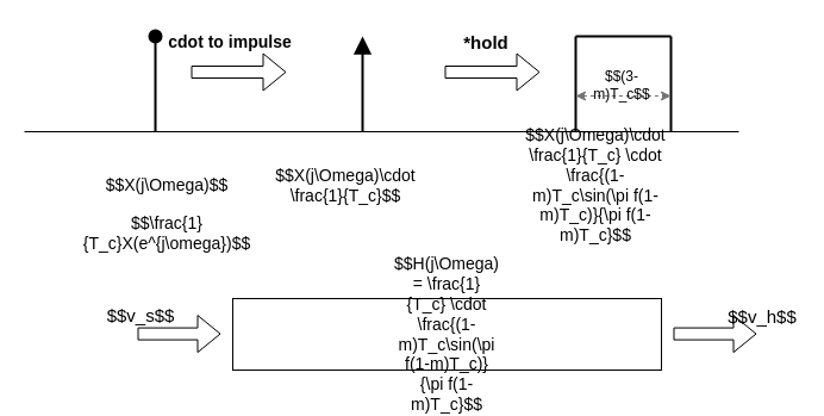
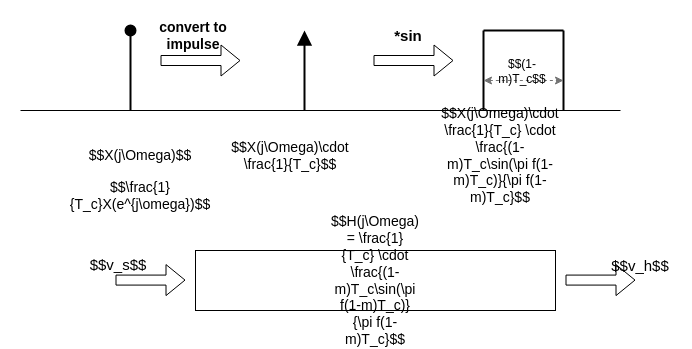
  <mxCell id="0" />
  <mxCell id="1" parent="0" />
  <mxCell id="2" value="" style="endArrow=oval;html=1;rounded=0;endFill=1;endSize=10;strokeWidth=2;" edge="1" parent="1"><mxGeometry width="50" height="50" relative="1" as="geometry"><mxPoint x="130" y="110" as="sourcePoint" /><mxPoint x="130" y="30" as="targetPoint" /></mxGeometry></mxCell>
  <mxCell id="3" value="" style="endArrow=block;html=1;rounded=0;endSize=10;endFill=1;strokeWidth=2;" edge="1" parent="1"><mxGeometry width="50" height="50" relative="1" as="geometry"><mxPoint x="304" y="110" as="sourcePoint" /><mxPoint x="304" y="30" as="targetPoint" /></mxGeometry></mxCell>
  <mxCell id="4" value="" style="endArrow=none;html=1;rounded=0;strokeWidth=2;" edge="1" parent="1"><mxGeometry width="50" height="50" relative="1" as="geometry"><mxPoint x="483" y="110" as="sourcePoint" /><mxPoint x="483" y="30" as="targetPoint" /></mxGeometry></mxCell>
  <mxCell id="5" value="" style="endArrow=none;html=1;rounded=0;strokeWidth=2;" edge="1" parent="1"><mxGeometry width="50" height="50" relative="1" as="geometry"><mxPoint x="563" y="30" as="sourcePoint" /><mxPoint x="483" y="30" as="targetPoint" /></mxGeometry></mxCell>
  <mxCell id="6" value="" style="endArrow=none;html=1;rounded=0;strokeWidth=2;" edge="1" parent="1"><mxGeometry width="50" height="50" relative="1" as="geometry"><mxPoint x="563" y="110" as="sourcePoint" /><mxPoint x="563" y="30" as="targetPoint" /></mxGeometry></mxCell>
  <mxCell id="7" value="" style="endArrow=none;html=1;rounded=0;" edge="1" parent="1"><mxGeometry width="50" height="50" relative="1" as="geometry"><mxPoint x="20" y="110" as="sourcePoint" /><mxPoint x="620" y="110" as="targetPoint" /></mxGeometry></mxCell>
  <mxCell id="8" value="" style="shape=flexArrow;endArrow=classic;html=1;rounded=0;" edge="1" parent="1"><mxGeometry width="50" height="50" relative="1" as="geometry"><mxPoint x="160" y="60" as="sourcePoint" /><mxPoint x="240" y="60" as="targetPoint" /></mxGeometry></mxCell>
  <mxCell id="9" value="" style="shape=flexArrow;endArrow=classic;html=1;rounded=0;" edge="1" parent="1"><mxGeometry width="50" height="50" relative="1" as="geometry"><mxPoint x="373" y="60" as="sourcePoint" /><mxPoint x="453" y="60" as="targetPoint" /></mxGeometry></mxCell>
- <mxCell id="10" value="&lt;font style=&quot;font-size: 14px;&quot;&gt;&lt;b&gt;cdot to impulse&lt;/b&gt;&lt;/font&gt;" style="text;html=1;align=center;verticalAlign=middle;whiteSpace=wrap;rounded=0;" vertex="1" parent="1"><mxGeometry x="138" y="20" width="110" height="30" as="geometry" /></mxCell>
- <mxCell id="11" value="&lt;font style=&quot;font-size: 15px;&quot;&gt;&lt;b&gt;*hold&lt;/b&gt;&lt;/font&gt;" style="text;html=1;align=center;verticalAlign=middle;whiteSpace=wrap;rounded=0;" vertex="1" parent="1"><mxGeometry x="353" y="20" width="110" height="30" as="geometry" /></mxCell>
+ <mxCell id="10" value="&lt;font style=&quot;font-size: 14px;&quot;&gt;&lt;b&gt;convert to impulse&lt;/b&gt;&lt;/font&gt;" style="text;html=1;align=center;verticalAlign=middle;whiteSpace=wrap;rounded=0;" vertex="1" parent="1"><mxGeometry x="138" y="20" width="110" height="30" as="geometry" /></mxCell>
+ <mxCell id="11" value="&lt;font style=&quot;font-size: 15px;&quot;&gt;&lt;b&gt;*sin&lt;/b&gt;&lt;/font&gt;" style="text;html=1;align=center;verticalAlign=middle;whiteSpace=wrap;rounded=0;" vertex="1" parent="1"><mxGeometry x="353" y="20" width="110" height="30" as="geometry" /></mxCell>
  <mxCell id="12" value="&lt;font style=&quot;font-size: 14px;&quot;&gt;$$\frac{1}{T_c}X(e^{j\omega})$$&lt;/font&gt;" style="text;html=1;align=center;verticalAlign=middle;whiteSpace=wrap;rounded=0;" vertex="1" parent="1"><mxGeometry x="110" y="180" width="60" height="30" as="geometry" /></mxCell>
  <mxCell id="13" value="&lt;font style=&quot;font-size: 14px;&quot;&gt;$$X(j\Omega)\cdot \frac{1}{T_c}$$&lt;/font&gt;" style="text;html=1;align=center;verticalAlign=middle;whiteSpace=wrap;rounded=0;" vertex="1" parent="1"><mxGeometry x="260" y="140" width="60" height="30" as="geometry" /></mxCell>
  <mxCell id="14" value="&lt;font style=&quot;font-size: 14px;&quot;&gt;$$X(j\Omega)\cdot \frac{1}{T_c} \cdot \frac{(1-m)T_c\sin(\pi f(1-m)T_c)}{\pi f(1-m)T_c}$$&lt;/font&gt;" style="text;html=1;align=center;verticalAlign=middle;whiteSpace=wrap;rounded=0;" vertex="1" parent="1"><mxGeometry x="470" y="140" width="60" height="30" as="geometry" /></mxCell>
  <mxCell id="15" value="" style="endArrow=classic;startArrow=classic;html=1;rounded=0;dashed=1;strokeColor=#737373;" edge="1" parent="1"><mxGeometry width="50" height="50" relative="1" as="geometry"><mxPoint x="483" y="80" as="sourcePoint" /><mxPoint x="563" y="80" as="targetPoint" /></mxGeometry></mxCell>
- <mxCell id="16" value="$$(3-m)T_c$$" style="text;html=1;align=center;verticalAlign=middle;whiteSpace=wrap;rounded=0;" vertex="1" parent="1"><mxGeometry x="492" y="56" width="60" height="30" as="geometry" /></mxCell>
+ <mxCell id="16" value="$$(1-m)T_c$$" style="text;html=1;align=center;verticalAlign=middle;whiteSpace=wrap;rounded=0;" vertex="1" parent="1"><mxGeometry x="492" y="56" width="60" height="30" as="geometry" /></mxCell>
  <mxCell id="17" value="&lt;font style=&quot;font-size: 14px;&quot;&gt;$$X(j\Omega)$$&lt;/font&gt;" style="text;html=1;align=center;verticalAlign=middle;whiteSpace=wrap;rounded=0;" vertex="1" parent="1"><mxGeometry x="110" y="140" width="60" height="30" as="geometry" /></mxCell>
  <mxCell id="18" value="" style="rounded=0;whiteSpace=wrap;html=1;" vertex="1" parent="1"><mxGeometry x="195" y="250" width="360" height="60" as="geometry" /></mxCell>
  <mxCell id="19" value="" style="shape=flexArrow;endArrow=classic;html=1;rounded=0;" edge="1" parent="1"><mxGeometry width="50" height="50" relative="1" as="geometry"><mxPoint x="115" y="279.58" as="sourcePoint" /><mxPoint x="185" y="279.58" as="targetPoint" /></mxGeometry></mxCell>
  <mxCell id="20" value="&lt;font style=&quot;font-size: 14px;&quot;&gt;$$H(j\Omega) = \frac{1}{T_c} \cdot \frac{(1-m)T_c\sin(\pi f(1-m)T_c)}{\pi f(1-m)T_c}$$&lt;/font&gt;" style="text;html=1;align=center;verticalAlign=middle;whiteSpace=wrap;rounded=0;" vertex="1" parent="1"><mxGeometry x="345" y="265" width="60" height="30" as="geometry" /></mxCell>
  <mxCell id="21" value="" style="shape=flexArrow;endArrow=classic;html=1;rounded=0;" edge="1" parent="1"><mxGeometry width="50" height="50" relative="1" as="geometry"><mxPoint x="565" y="279.58" as="sourcePoint" /><mxPoint x="635" y="279.58" as="targetPoint" /></mxGeometry></mxCell>
  <mxCell id="22" value="&lt;font style=&quot;font-size: 15px;&quot;&gt;$$v_s$$&lt;/font&gt;" style="text;html=1;align=center;verticalAlign=middle;whiteSpace=wrap;rounded=0;" vertex="1" parent="1"><mxGeometry x="88" y="249" width="60" height="30" as="geometry" /></mxCell>
  <mxCell id="23" value="&lt;font style=&quot;font-size: 15px;&quot;&gt;$$v_h$$&lt;/font&gt;" style="text;html=1;align=center;verticalAlign=middle;whiteSpace=wrap;rounded=0;" vertex="1" parent="1"><mxGeometry x="610" y="250" width="60" height="30" as="geometry" /></mxCell>
